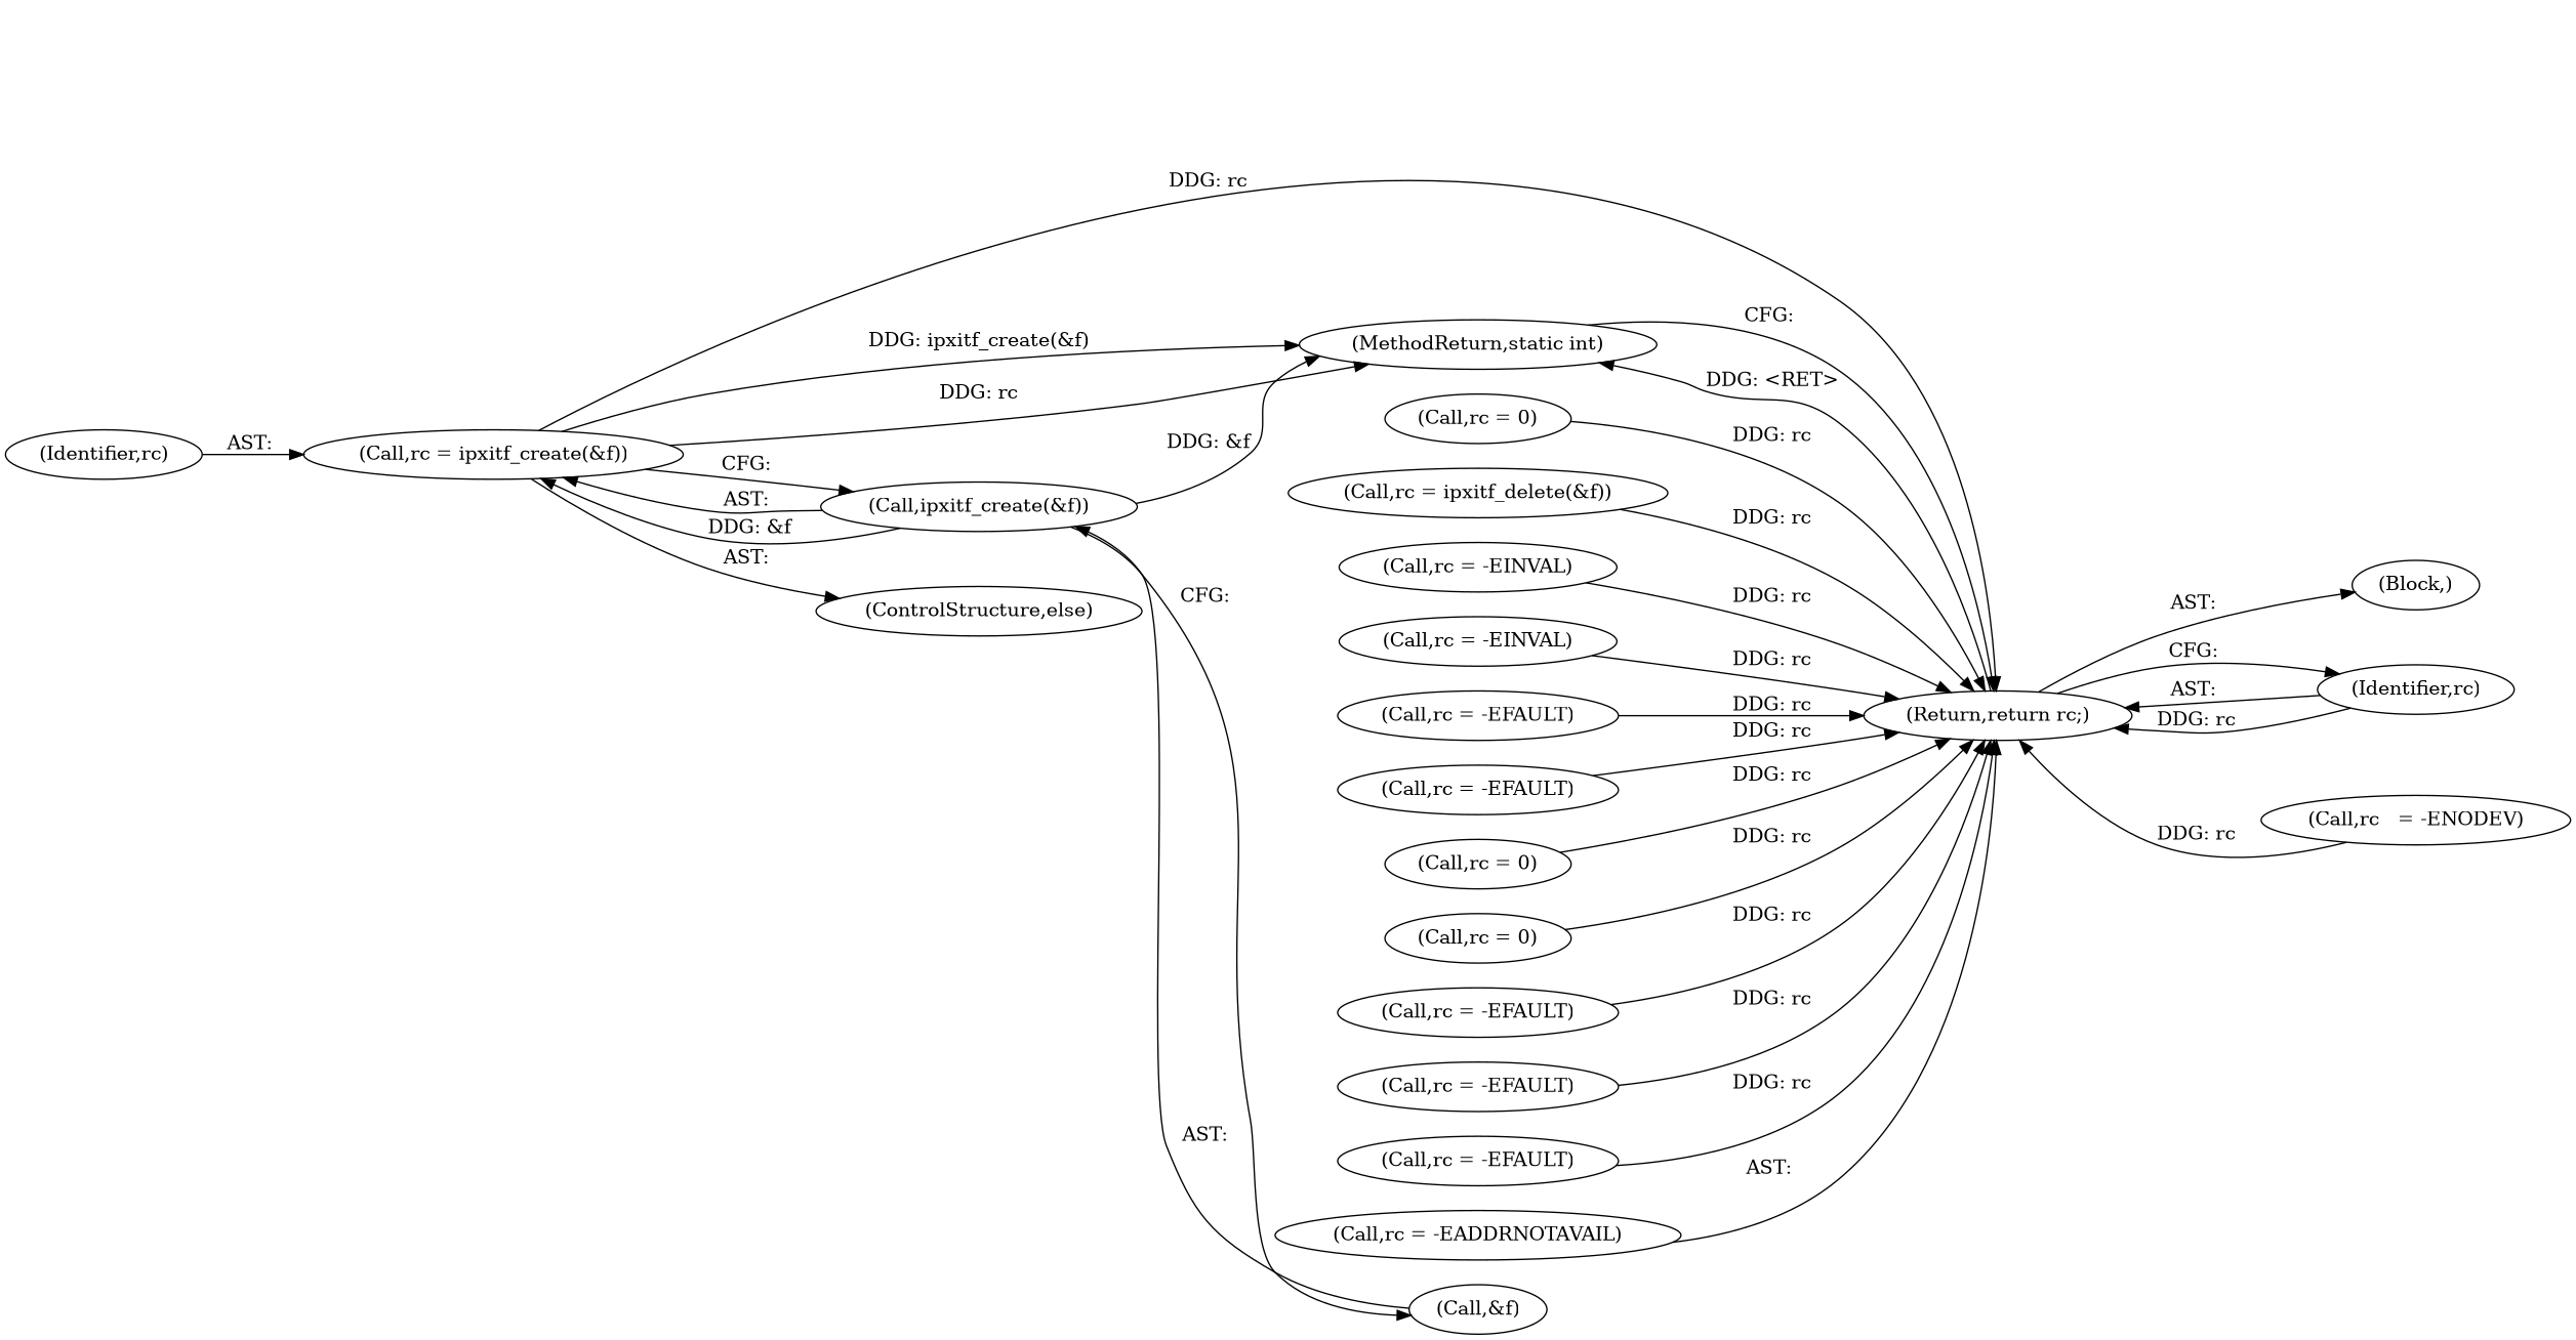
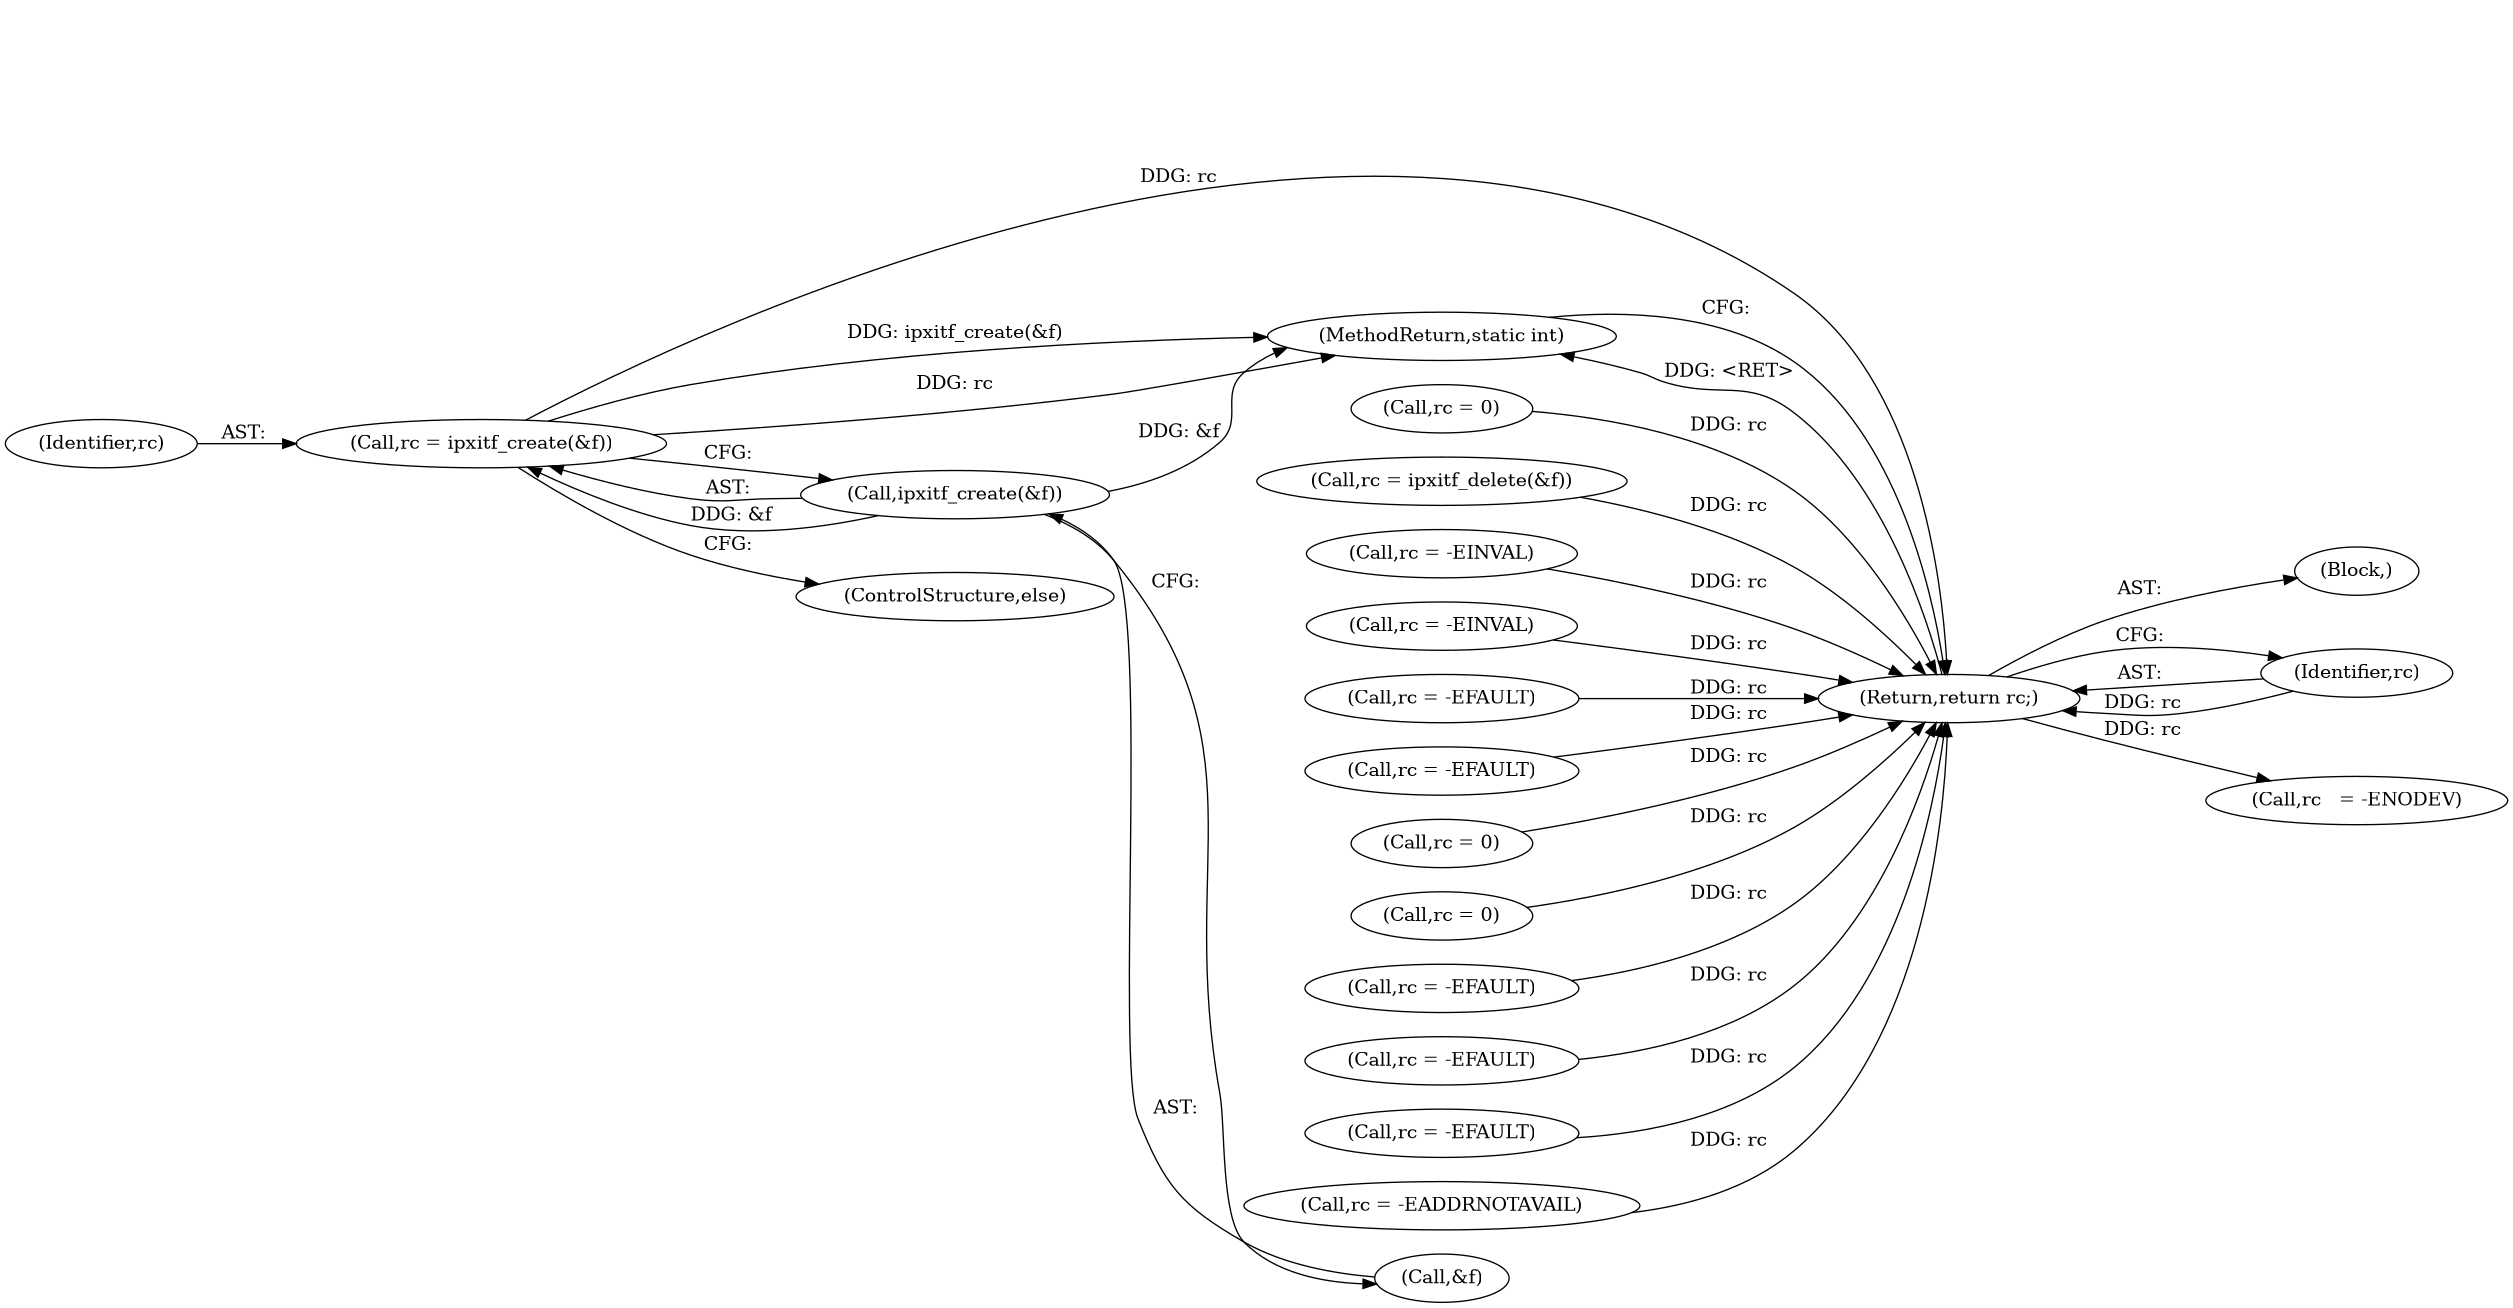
  digraph {
    rankdir=LR
    n1 [label="(Call,rc = ipxitf_create(&f))"]
    n2 [label="(Call,ipxitf_create(&f))"]
    n3 [label="(Return,return rc;)"]
    n4 [label="(MethodReturn,static int)"]
    n5 [label="(ControlStructure,else)"]
    n6 [label="(Call,&f)"]
    n7 [label="(Block,)"]
    n8 [label="(Identifier,rc)"]
    n9 [label="(Call,rc = 0)"]
    n10 [label="(Call,rc = ipxitf_delete(&f))"]
    n11 [label="(Call,rc = -EINVAL)"]
    n12 [label="(Call,rc = -EINVAL)"]
    n13 [label="(Call,rc = -EFAULT)"]
    n14 [label="(Call,rc = -EFAULT)"]
    n15 [label="(Call,rc = 0)"]
    n16 [label="(Call,rc = 0)"]
    n17 [label="(Call,rc   = -ENODEV)"]
    n18 [label="(Identifier,rc)"]
    n19 [label="(Call,rc = -EFAULT)"]
    n20 [label="(Call,rc = -EFAULT)"]
    n21 [label="(Call,rc = -EFAULT)"]
    n22 [label="(Call,rc = -EADDRNOTAVAIL)"]
    n1 -> n2 [label="CFG: "]
    n1 -> n3 [label="DDG: rc"]
    n1 -> n4 [label="DDG: ipxitf_create(&f)"]
    n1 -> n4 [label="DDG: rc"]
-   n1 -> n5 [label="AST: "]
+   n1 -> n5 [label="CFG: "]
    n2 -> n1 [label="AST: "]
    n2 -> n1 [label="DDG: &f"]
    n2 -> n4 [label="DDG: &f"]
    n2 -> n6 [label="CFG: "]
    n3 -> n4 [label="DDG: <RET>"]
    n3 -> n7 [label="AST: "]
    n3 -> n8 [label="CFG: "]
    n4 -> n3 [label="CFG: "]
    n6 -> n2 [label="AST: "]
    n8 -> n3 [label="AST: "]
    n8 -> n3 [label="DDG: rc"]
    n9 -> n3 [label="DDG: rc"]
    n10 -> n3 [label="DDG: rc"]
    n11 -> n3 [label="DDG: rc"]
    n12 -> n3 [label="DDG: rc"]
    n13 -> n3 [label="DDG: rc"]
    n14 -> n3 [label="DDG: rc"]
    n15 -> n3 [label="DDG: rc"]
    n16 -> n3 [label="DDG: rc"]
-   n17 -> n3 [label="DDG: rc"]
+   n3 -> n17 [label="DDG: rc"]
    n18 -> n1 [label="AST: "]
    n19 -> n3 [label="DDG: rc"]
    n20 -> n3 [label="DDG: rc"]
    n21 -> n3 [label="DDG: rc"]
-   n22 -> n3 [label="AST: "]
+   n22 -> n3 [label="DDG: rc"]
  }
